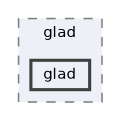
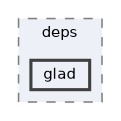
  digraph {
    compound=true
    n1 [color=grey25 fillcolor="#edf0f7" fontname=Helvetica fontsize=10 height=0.2 label=glad shape=box style="filled,bold" width=0.4]
    subgraph cluster_1 {
      bgcolor="#edf0f7"
      fontname=Helvetica
      fontsize=10
-     label=glad
+     label=deps
      pencolor=grey50
      style="filled,dashed"
      n1
    }
  }
